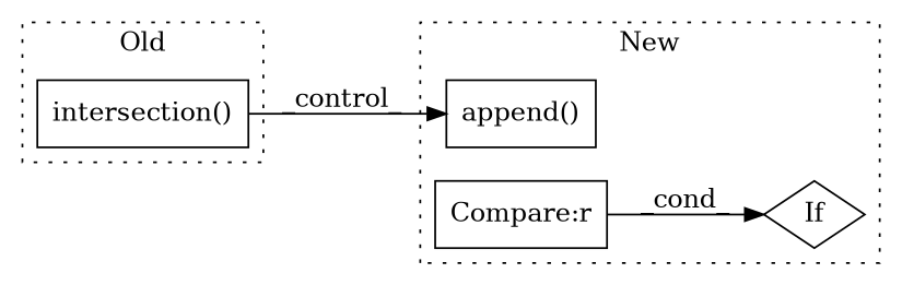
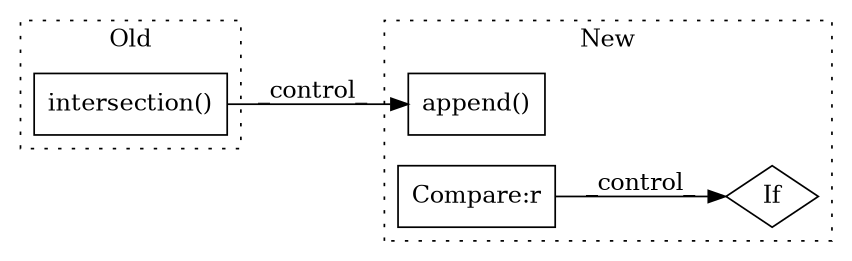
  digraph {
    rankdir=LR
    node [a=75 shape=box]
    n1 [l="17,1" label="append()" s="4805,4845"]
    n2 [a=96 l=3 label=If s=4696 shape=diamond]
    n3 [a=40 l=19 label="Compare:r" s=4699]
    n4 [l="19,1" label="intersection()" s="4474,4498"]
    subgraph cluster_1 {
      label=New
      style=dotted
      n1
      n2
      n3
    }
    subgraph cluster_2 {
      label=Old
      style=dotted
      n4
    }
-   n3 -> n2 [label=_cond_]
+   n3 -> n2 [label=_control_]
    n4 -> n1 [label=_control_]
  }
